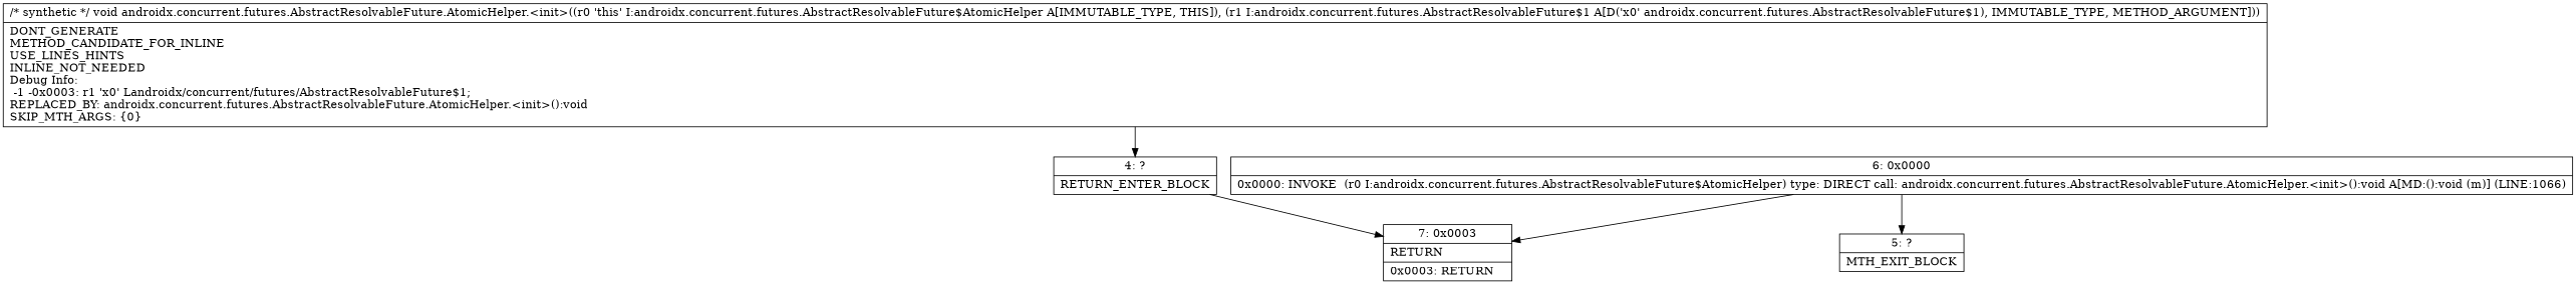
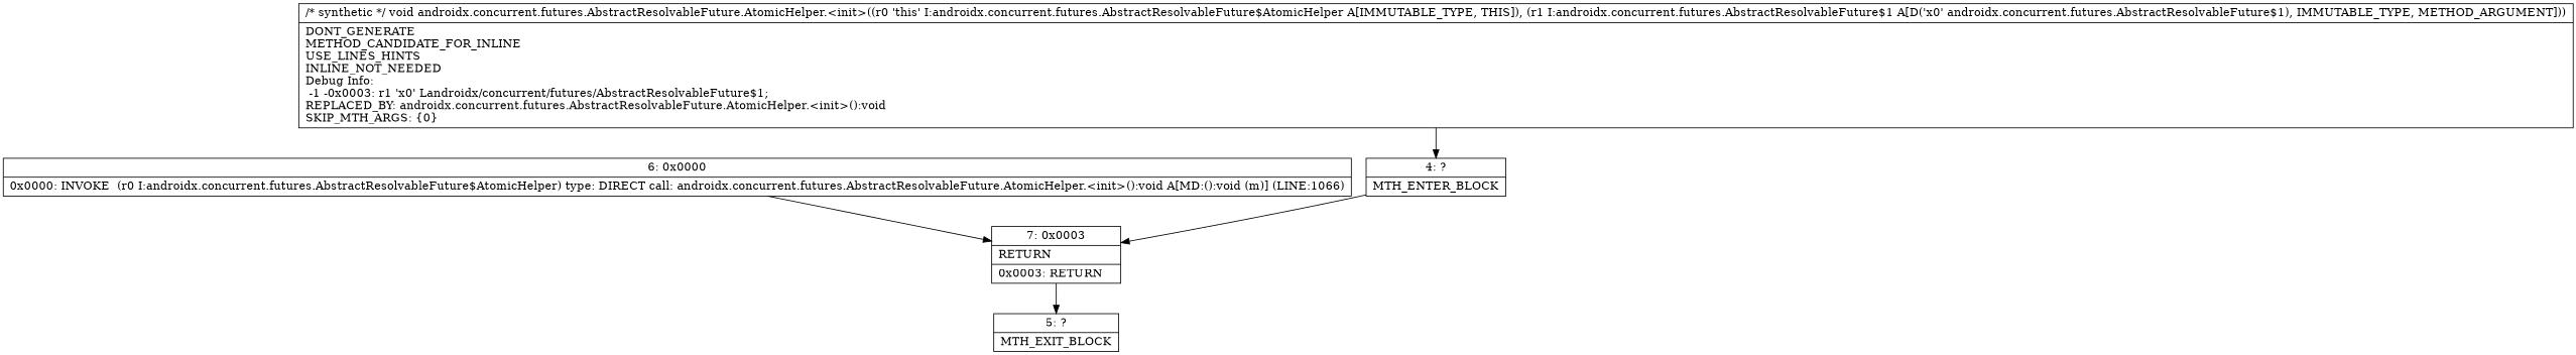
  digraph {
    node [shape=record]
-   n1 [label="{4\:\ ?|RETURN_ENTER_BLOCK\l}"]
+   n1 [label="{4\:\ ?|MTH_ENTER_BLOCK\l}"]
    n2 [label="{7\:\ 0x0003|RETURN\l|0x0003: RETURN   \l}"]
    n3 [label="{6\:\ 0x0000|0x0000: INVOKE  (r0 I:androidx.concurrent.futures.AbstractResolvableFuture$AtomicHelper) type: DIRECT call: androidx.concurrent.futures.AbstractResolvableFuture.AtomicHelper.\<init\>():void A[MD:():void (m)] (LINE:1066)\l}"]
    n4 [label="{5\:\ ?|MTH_EXIT_BLOCK\l}"]
    n5 [label="{\/* synthetic *\/ void androidx.concurrent.futures.AbstractResolvableFuture.AtomicHelper.\<init\>((r0 'this' I:androidx.concurrent.futures.AbstractResolvableFuture$AtomicHelper A[IMMUTABLE_TYPE, THIS]), (r1 I:androidx.concurrent.futures.AbstractResolvableFuture$1 A[D('x0' androidx.concurrent.futures.AbstractResolvableFuture$1), IMMUTABLE_TYPE, METHOD_ARGUMENT]))  | DONT_GENERATE\lMETHOD_CANDIDATE_FOR_INLINE\lUSE_LINES_HINTS\lINLINE_NOT_NEEDED\lDebug Info:\l  \-1 \-0x0003: r1 'x0' Landroidx\/concurrent\/futures\/AbstractResolvableFuture$1;\lREPLACED_BY: androidx.concurrent.futures.AbstractResolvableFuture.AtomicHelper.\<init\>():void\lSKIP_MTH_ARGS: \{0\}\l}"]
    n1 -> n2
-   n3 -> n4
+   n2 -> n4
    n3 -> n2
    n5 -> n1
  }
